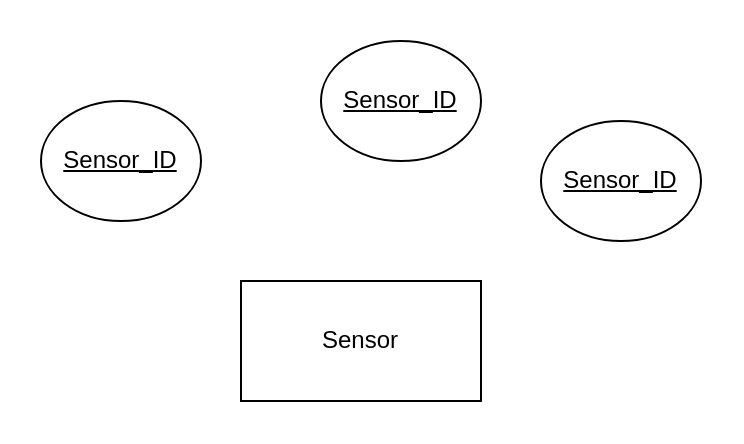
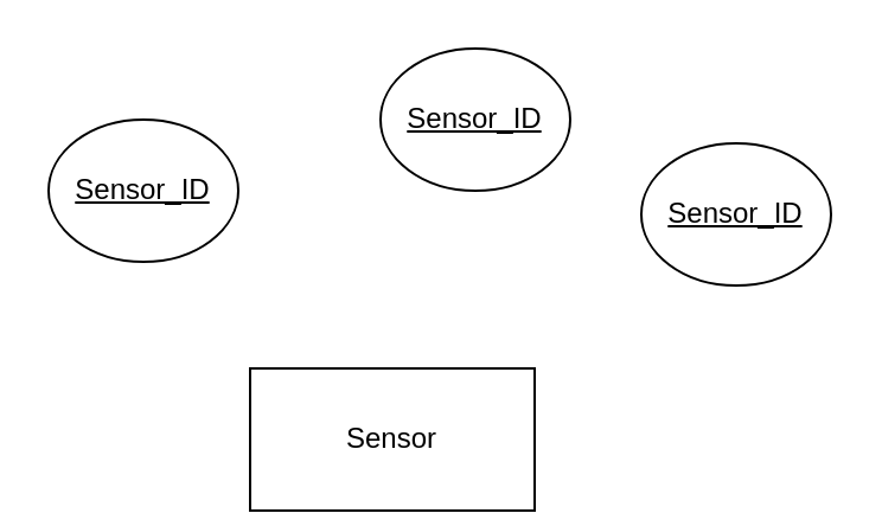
  <mxCell id="0" />
  <mxCell id="1" parent="0" />
- <mxCell id="2" value="Sensor" style="rounded=0;whiteSpace=wrap;html=1;" vertex="1" parent="1"><mxGeometry x="120" y="140" width="120" height="60" as="geometry" /></mxCell>
+ <mxCell id="2" value="Sensor" style="rounded=0;whiteSpace=wrap;html=1;" vertex="1" parent="1"><mxGeometry x="105" y="155" width="120" height="60" as="geometry" /></mxCell>
  <mxCell id="3" value="Sensor_ID" style="ellipse;whiteSpace=wrap;html=1;fontStyle=4" vertex="1" parent="1"><mxGeometry x="20" y="50" width="80" height="60" as="geometry" /></mxCell>
  <mxCell id="4" value="Sensor_ID" style="ellipse;whiteSpace=wrap;html=1;fontStyle=4" vertex="1" parent="1"><mxGeometry x="160" y="20" width="80" height="60" as="geometry" /></mxCell>
  <mxCell id="5" value="Sensor_ID" style="ellipse;whiteSpace=wrap;html=1;fontStyle=4" vertex="1" parent="1"><mxGeometry x="270" y="60" width="80" height="60" as="geometry" /></mxCell>
